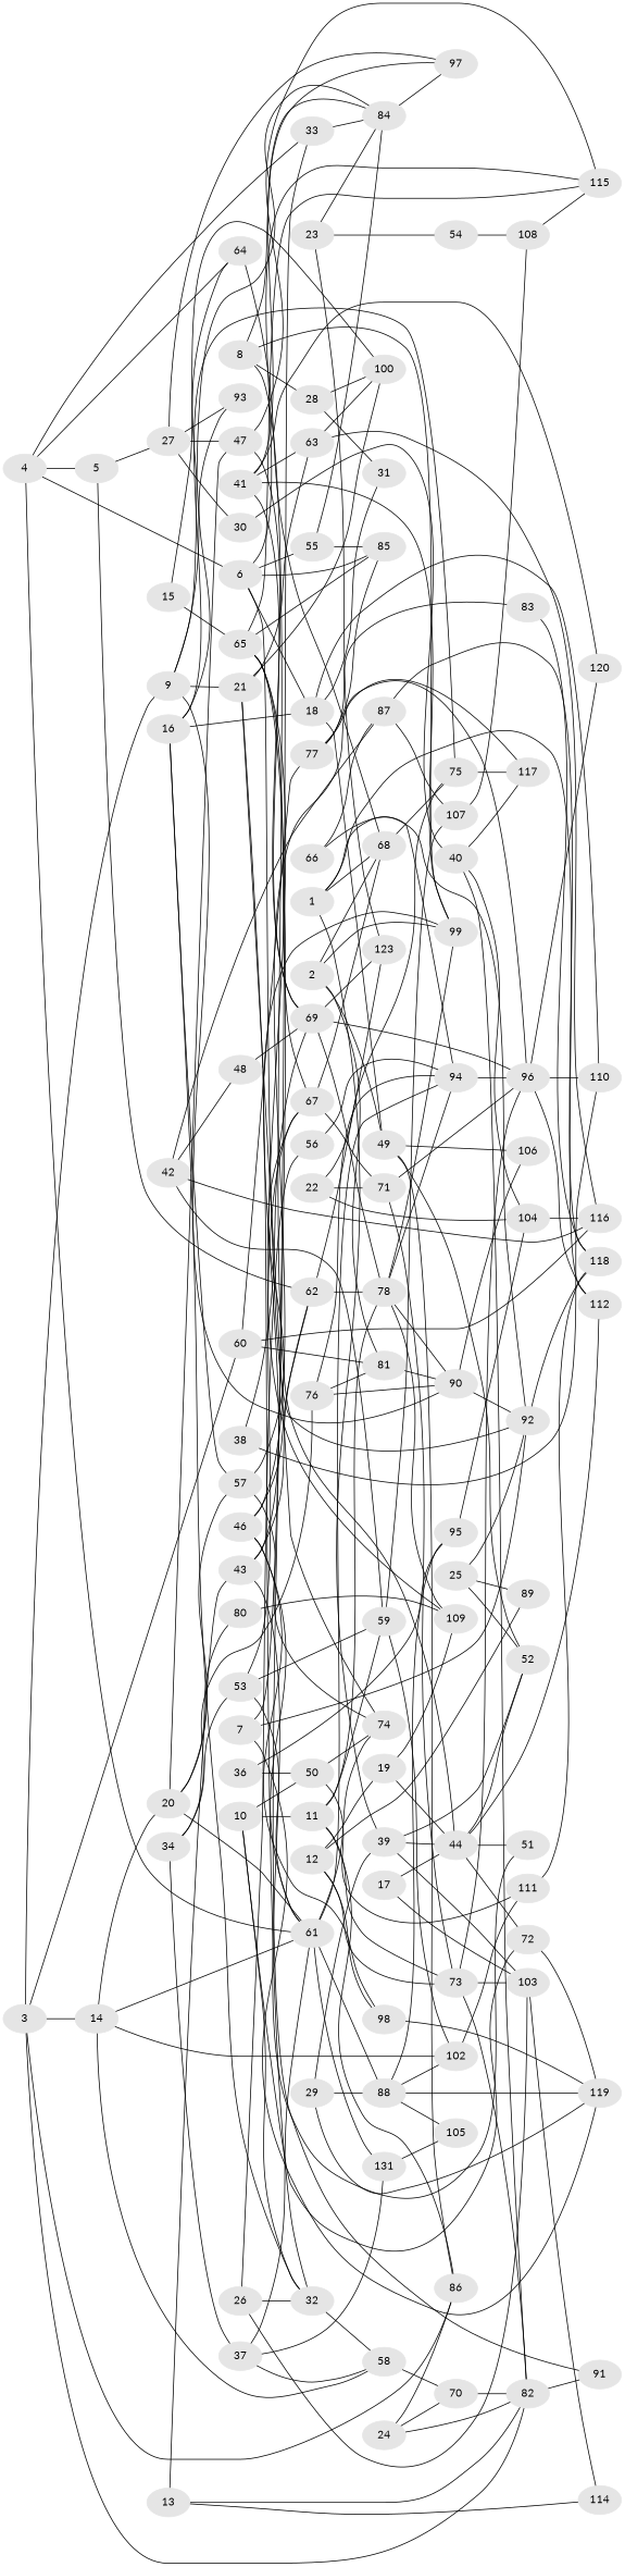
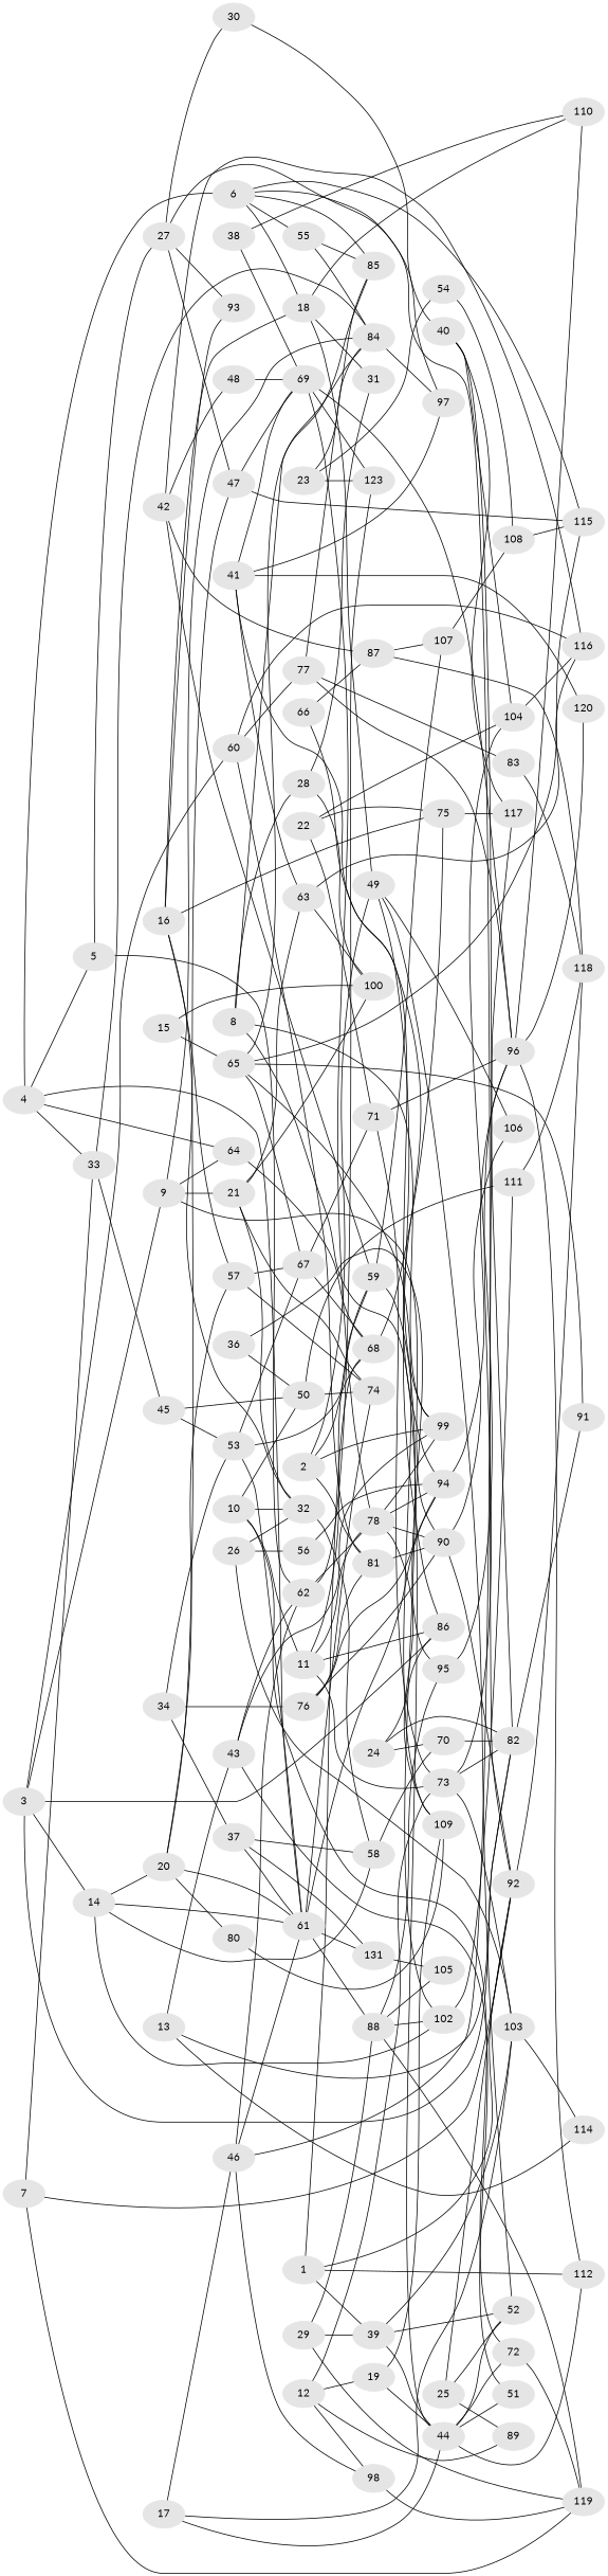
  graph {
    fontname=Lato
    rankdir=LR
    node [color=gray90 fontname=Lato style=filled]
    edge [fontname=Lato]
    1
    39
    68
    92
    112
    44
    103
    52
    75
    118
    2
    49
    81
    99
    86
    106
    90
    3
    9
    14
    60
    82
    64
    84
    21
    61
    20
    58
    102
    116
    77
    91
    4
    5
    6
    33
    27
    62
    18
    55
    85
    115
+   45
    74
    88
    n46 [label=131]
    94
    93
    47
    30
    97
    78
    n53 [label=123]
    31
    110
    7
    119
    8
    28
    100
    72
    51
    32
    63
    10
    11
    50
    59
    73
    111
    107
    96
    109
    12
    19
    89
    98
    13
    43
    114
    57
    80
    70
    15
    65
    67
    16
    117
    17
    46
    69
    22
    71
    104
    23
    54
    108
    24
    25
    26
    56
    40
    29
    95
    105
    53
    34
    37
    76
    36
    38
    41
    120
    42
    48
    87
    83
    66
    1 -- 39
    1 -- 68
    1 -- 92
    1 -- 112
    39 -- 44
    39 -- 103
    39 -- 52
    68 -- 75
    92 -- 118
    44 -- 112
    44 -- 52
    44 -- 72
    44 -- 51
    103 -- 114
    75 -- 117
    2 -- 68
    2 -- 49
    2 -- 81
    2 -- 99
    49 -- 52
    49 -- 86
    49 -- 106
    81 -- 90
    90 -- 92
    90 -- 106
    3 -- 86
    3 -- 9
    3 -- 14
    3 -- 60
    3 -- 82
    9 -- 90
    9 -- 64
    9 -- 84
    9 -- 21
    14 -- 61
    14 -- 20
    14 -- 58
    14 -- 102
    60 -- 81
    60 -- 116
    60 -- 77
    82 -- 91
    64 -- 68
    84 -- 97
    21 -- 74
    21 -- 100
    21 -- 32
    21 -- 63
    61 -- 74
    61 -- 88
    61 -- n46
    61 -- 94
    20 -- 61
    20 -- 47
    20 -- 57
    20 -- 80
    58 -- 70
    102 -- 111
    77 -- 85
    77 -- 96
    77 -- 83
    4 -- 64
    4 -- 61
    4 -- 5
    4 -- 6
    4 -- 33
    5 -- 27
    5 -- 62
    6 -- 92
    6 -- 18
    6 -- 55
    6 -- 85
    6 -- 115
    33 -- 84
+   33 -- 45
    27 -- 93
    27 -- 47
    27 -- 30
    27 -- 97
    62 -- 78
    62 -- n53
    18 -- 49
    18 -- 31
    18 -- 110
    55 -- 84
    55 -- 85
+   45 -- 50
+   45 -- 53
    88 -- 102
    88 -- 119
    88 -- 95
    88 -- 105
    n46 -- 105
    94 -- 96
    47 -- 115
    47 -- 69
    30 -- 40
    78 -- 99
    78 -- 90
    78 -- 94
    78 -- 109
    7 -- 92
    7 -- 33
    7 -- 119
    8 -- 44
    8 -- 99
    8 -- 84
    8 -- 28
    28 -- 31
    28 -- 100
    72 -- 119
    32 -- 58
    63 -- 116
    63 -- 100
    10 -- 72
    10 -- 32
    10 -- 11
    10 -- 50
    11 -- 86
    11 -- 78
    11 -- 59
    11 -- 73
    50 -- 74
    50 -- 111
    59 -- 102
    59 -- 107
    73 -- 103
    73 -- 82
    73 -- 96
    111 -- 118
    107 -- 108
    96 -- 112
    96 -- 110
    96 -- 120
    12 -- 73
    12 -- 19
    12 -- 89
    12 -- 98
    19 -- 44
    19 -- 109
    98 -- 119
    13 -- 82
    13 -- 43
    13 -- 114
    43 -- 99
    43 -- 62
    43 -- 51
    57 -- 74
    57 -- 67
    80 -- 109
    70 -- 82
    15 -- 100
    15 -- 65
    65 -- 91
    65 -- 85
    65 -- 115
    65 -- 109
    65 -- 67
    67 -- 68
    67 -- 71
    16 -- 75
    16 -- 18
    16 -- 93
    16 -- 32
    16 -- 57
    17 -- 44
    17 -- 103
+   17 -- 46
    46 -- 61
    46 -- 62
    46 -- 98
    46 -- 117
    69 -- 78
    69 -- n53
    69 -- 96
    22 -- 75
    22 -- 71
    22 -- 104
    71 -- 73
    71 -- 96
    104 -- 116
    23 -- 84
    23 -- n53
    23 -- 54
    54 -- 108
    108 -- 115
    24 -- 86
    24 -- 82
    24 -- 70
    25 -- 92
    25 -- 52
    25 -- 89
    26 -- 103
    26 -- 32
    26 -- 56
    56 -- 94
    40 -- 82
    40 -- 117
    40 -- 104
    29 -- 39
    29 -- 88
    29 -- 119
    95 -- 104
    53 -- 61
    53 -- 59
    53 -- 67
    34 -- 53
    34 -- 37
    34 -- 76
    37 -- 61
    37 -- 58
    37 -- n46
    76 -- 81
    76 -- 90
    76 -- 94
    36 -- 50
    36 -- 95
    38 -- 110
    38 -- 69
    41 -- 99
    41 -- 97
    41 -- 63
    41 -- 69
    41 -- 120
    42 -- 116
    42 -- 59
    42 -- 48
    42 -- 87
    48 -- 69
    87 -- 118
    87 -- 107
    83 -- 118
    66 -- 94
    66 -- 87
  }
